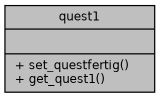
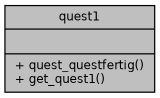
  digraph {
-   n1 [color=black fillcolor=grey75 fontcolor=black fontname=Helvetica fontsize=10 height=0.2 label="{quest1\n||+ set_questfertig()\l+ get_quest1()\l}" shape=record style=filled width=0.4]
+   n1 [color=black fillcolor=grey75 fontcolor=black fontname=Helvetica fontsize=10 height=0.2 label="{quest1\n||+ quest_questfertig()\l+ get_quest1()\l}" shape=record style=filled width=0.4]
  }
